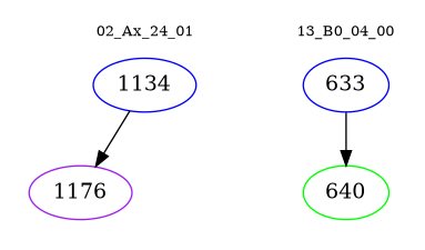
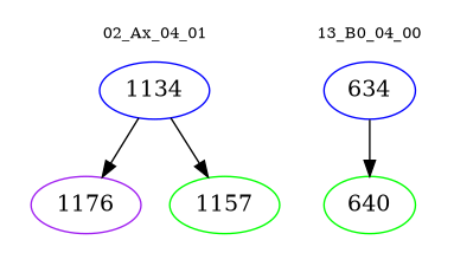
  digraph {
    node [color=blue]
    edge [color=black]
    n1 [label=1134]
    n2 [color=purple label=1176]
-   n4 [label=633]
+   n3 [color=green label=1157]
+   n4 [label=634]
    n5 [color=green label=640]
    subgraph cluster_1 {
      color=white
      fontsize=10
-     label="02_Ax_24_01"
+     label="02_Ax_04_01"
      n1
      n2
+     n3
    }
    subgraph cluster_2 {
      color=white
      fontsize=10
      label="13_B0_04_00"
      n4
      n5
    }
    n1 -> n2
+   n1 -> n3
    n4 -> n5
  }
